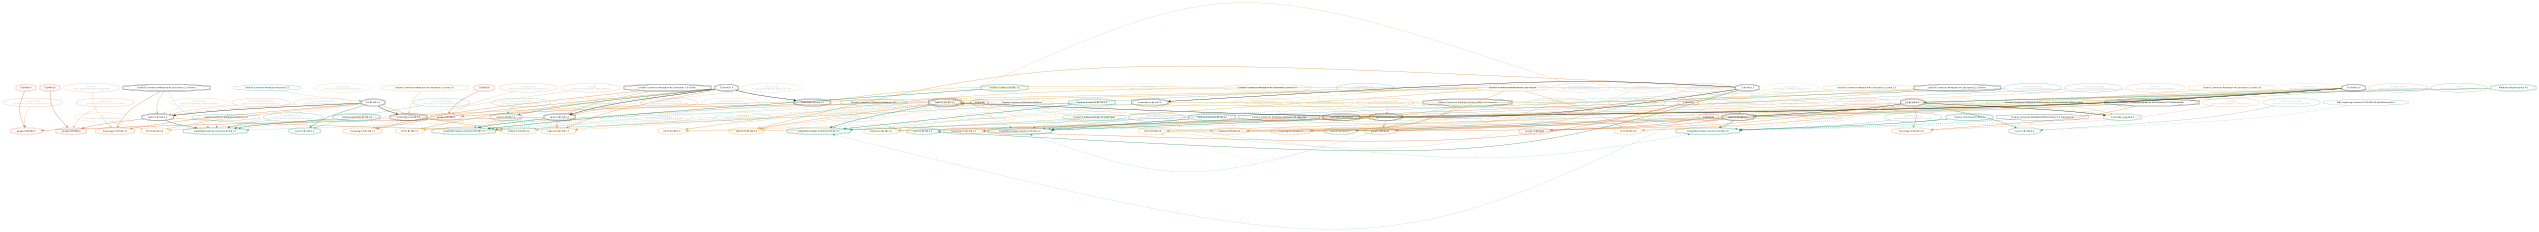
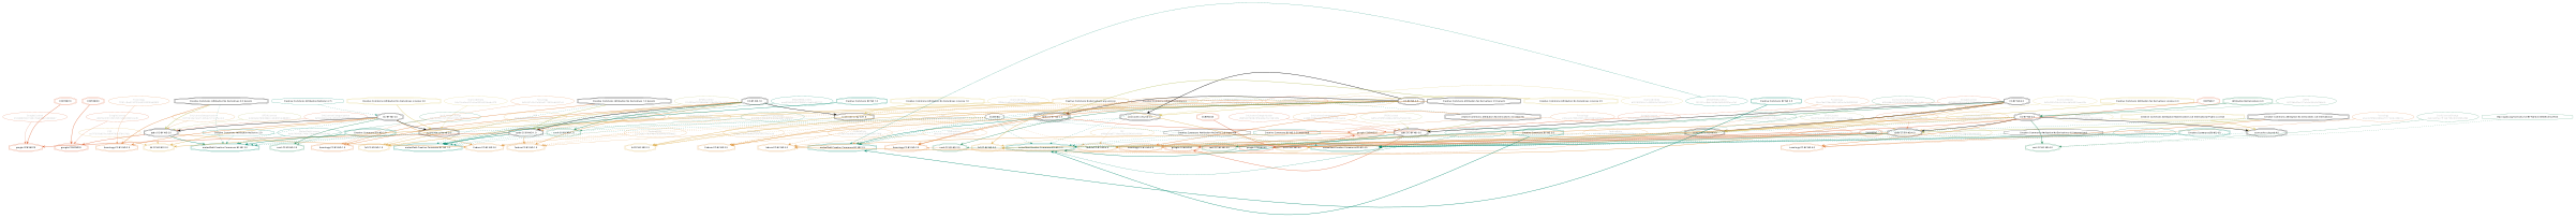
  strict digraph {
    fontname=Roboto
    splines=curved
    node [fontname=Roboto shape=doubleoctagon]
    edge [color="#00876c" fontname=Roboto weight=0.5 arrowhead=vee style=bold]
    n1 [color="#b8bf62" fillcolor="beige;1" fontcolor=gray label="SPDXLicense\n37c209ae707988d3d9118e39c70c1e90" shape=ellipse]
    n2 [label="spdx:CC-BY-ND-1.0"]
    n3 [color="#e06f45" label="google:CCBYND10"]
    n4 [color="#e09d4b" label="Fedora:CC-BY-ND-1.0"]
    n5 [color="#deb256" label="fsf:CC-BY-ND-1.0"]
    n6 [color="#00876c" label="metaeffekt:Creative Commons BY-ND 1.0"]
    n7 [label="CC-BY-ND-1.0"]
    n8 [label="scancode:cc-by-nd-1.0"]
    n9 [color="#e18745" label="fossology:CC-BY-ND-1.0"]
    n10 [color="#379469" label="cavil:CC-BY-ND-1.0"]
    n11 [label="Creative Commons Attribution No Derivatives 1.0 Generic"]
    n12 [color="#b8bf62" fillcolor="beige;1" fontcolor=gray label="SPDXLicense\n6cb02eb6780bf4bbcc4dd097dcd84f81" shape=ellipse]
    n13 [label="spdx:CC-BY-ND-2.0"]
    n14 [color="#e06f45" label="google:CCBYND20"]
    n15 [color="#e09d4b" label="Fedora:CC-BY-ND-2.0"]
    n16 [color="#deb256" label="fsf:CC-BY-ND-2.0"]
    n17 [color="#00876c" label="metaeffekt:Creative Commons BY-ND 2.0"]
    n18 [label="CC-BY-ND-2.0"]
    n19 [label="scancode:cc-by-nd-2.0"]
    n20 [color="#e18745" label="fossology:CC-BY-ND-2.0"]
    n21 [color="#379469" label="cavil:CC-BY-ND-2.0"]
    n22 [label="Creative Commons Attribution No Derivatives 2.0 Generic"]
    n23 [color="#b8bf62" fillcolor="beige;1" fontcolor=gray label="SPDXLicense\n60214fcd62d94a8e71edf6e0dfcf82a2" shape=ellipse]
    n24 [label="spdx:CC-BY-ND-2.5" shape=tripleoctagon]
    n25 [color="#e06f45" label="google:CCBYND25"]
    n26 [color="#e09d4b" label="Fedora:CC-BY-ND-2.5"]
    n27 [color="#deb256" label="fsf:CC-BY-ND-2.5"]
    n28 [color="#00876c" label="metaeffekt:Creative Commons BY-ND 2.5"]
    n29 [label="CC-BY-ND-2.5"]
    n30 [label="scancode:cc-by-nd-2.5"]
    n31 [color="#e18745" label="fossology:CC-BY-ND-2.5"]
    n32 [color="#379469" label="cavil:CC-BY-ND-2.5"]
    n33 [label="Creative Commons Attribution No Derivatives 2.5 Generic"]
    n34 [color="#b8bf62" fillcolor="beige;1" fontcolor=gray label="SPDXLicense\n8a05caf14f87a9dbac8459af7e6421b6" shape=ellipse]
    n35 [label="spdx:CC-BY-ND-3.0"]
    n36 [color="#e06f45" label="google:CCBYND30"]
    n37 [color="#e09d4b" label="Fedora:CC-BY-ND-3.0"]
    n38 [color="#deb256" label="fsf:CC-BY-ND-3.0"]
    n39 [color="#00876c" label="metaeffekt:Creative Commons BY-ND 3.0"]
    n40 [label="CC-BY-ND-3.0"]
    n41 [label="scancode:cc-by-nd-3.0"]
    n42 [color="#e18745" label="fossology:CC-BY-ND-3.0"]
    n43 [color="#379469" label="cavil:CC-BY-ND-3.0"]
    n44 [label="Creative Commons Attribution No Derivatives 3.0 Unported"]
    n45 [color="#b8bf62" fillcolor="beige;1" fontcolor=gray label="SPDXLicense\n03647f4d82d8d49cd2197e48100aed9e" shape=ellipse]
    n46 [label="spdx:CC-BY-ND-4.0"]
    n47 [color="#e06f45" label="google:CCBYND40"]
    n48 [color="#e09d4b" label="Fedora:CC-BY-ND-4.0"]
    n49 [color="#deb256" label="fsf:CC-BY-ND-4.0"]
    n50 [color="#00876c" label="metaeffekt:Creative Commons BY-ND 4.0"]
    n51 [label="CC-BY-ND-4.0"]
-   n52 [label="scancode:cc-by-nd-4.0" color="#379469"]
+   n52 [label="scancode:cc-by-nd-4.0"]
    n53 [color="#e18745" label="fossology:CC-BY-ND-4.0"]
    n54 [color="#379469" label="cavil:CC-BY-ND-4.0"]
    n55 [label="Creative Commons Attribution No Derivatives 4.0 International"]
    n56 [color="#e06f45" fillcolor="beige;1" fontcolor=gray label="GoogleLicense\n3133608093c1540c73ad9dd414300b37" shape=ellipse]
    n57 [color="#e06f45" label=CCBYND10]
    n58 [color="#e06f45" fillcolor="beige;1" fontcolor=gray label="GoogleLicense\nd2b78e919105357b57a00cdf401c3ef8" shape=ellipse]
    n59 [color="#e06f45" label=CCBYND20]
    n60 [color="#e06f45" fillcolor="beige;1" fontcolor=gray label="GoogleLicense\nd8f15031782c8ebfd3210a1d6bd3aeca" shape=ellipse]
    n61 [color="#e06f45" label=CCBYND25]
    n62 [color="#e06f45" fillcolor="beige;1" fontcolor=gray label="GoogleLicense\n09b3cf25b72780bd84143398334e665c" shape=ellipse]
    n63 [color="#e06f45" label=CCBYND37]
    n64 [color="#e06f45" fillcolor="beige;1" fontcolor=gray label="GoogleLicense\n440a7f38cc3fee1d43fc5be29d7e0404" shape=ellipse]
    n65 [color="#e06f45" label=CCBYND40]
    n66 [color="#e09d4b" fillcolor="beige;1" fontcolor=gray label="FedoraEntry\na7dab576c16dd82f73fe700c7ffa7e28" shape=ellipse]
    n67 [color="#e09d4b" label="Creative Commons Attribution-NoDerivs" shape=octagon]
    n68 [label="CC-BY-ND" shape=octagon]
    n69 [color="#e09d4b" fillcolor="beige;1" fontcolor=gray label="FedoraEntry\n7237efd7c78d74dd78da4f9a95f3ab32" shape=ellipse]
    n70 [color="#e09d4b" fillcolor="beige;1" fontcolor=gray label="FedoraEntry\n615dac6addda01c86d7d59e7a851541d" shape=ellipse]
    n71 [color="#e09d4b" fillcolor="beige;1" fontcolor=gray label="FedoraEntry\n69622d7eaca52dd9abc4054a09c63448" shape=ellipse]
    n72 [color="#e09d4b" fillcolor="beige;1" fontcolor=gray label="FedoraEntry\ne184d93d72aa96beb739e083c7d75dee" shape=ellipse]
    n73 [color="#deb256" fillcolor="beige;1" fontcolor=gray label="FSF\n573b8e8fe645981b20310bc90b446d2e" shape=ellipse]
    n74 [color="#deb256" label="Creative Commons Noderivatives, any version"]
    n75 [color="#deb256" fillcolor="beige;1" fontcolor=gray label="FSF\naa7f7355eb07acfa89878cb57dfa7d2c" shape=ellipse]
    n76 [color="#deb256" fillcolor="beige;1" fontcolor=gray label="FSF\n2098499d4e12ed6b15c59b21dd7382d4" shape=ellipse]
    n77 [color="#deb256" fillcolor="beige;1" fontcolor=gray label="FSF\ne40baa0a87719eee9a632540d1c406e7" shape=ellipse]
    n78 [color="#deb256" fillcolor="beige;1" fontcolor=gray label="FSF\n247b98392cad983f8c73d9703d663552" shape=ellipse]
    n79 [color="#dac767" fillcolor="beige;1" fontcolor=gray label="ScancodeData\nf5f9de5ce8ece7a9ce8e07f7a0356950" shape=ellipse]
    n80 [color="#dac767" label="Creative Commons Attribution No Derivatives License 1.0"]
    n81 [color="#dac767" fillcolor="beige;1" fontcolor=gray label="ScancodeData\n04e12ea2ea021a0ee5f32d533eede279" shape=ellipse]
    n82 [color="#dac767" label="Creative Commons Attribution No Derivatives License 2.0"]
    n83 [color="#dac767" fillcolor="beige;1" fontcolor=gray label="ScancodeData\nd20185f265c1c483863c1f65cb2f7771" shape=ellipse]
    n84 [color="#dac767" label="Creative Commons Attribution No Derivatives License 2.5"]
    n85 [color="#dac767" fillcolor="beige;1" fontcolor=gray label="ScancodeData\n9b26435341dc8c166c6d56897aaaa28c" shape=ellipse]
    n86 [color="#dac767" label="Creative Commons Attribution No Derivatives License 3.0"]
    n87 [color="#dac767" fillcolor="beige;1" fontcolor=gray label="ScancodeData\nff70af0d705f134bd142619b622e034f" shape=ellipse]
    n88 [color="#dac767" label="Creative Commons Attribution-NoDerivatives 4.0 International Public License"]
    n89 [color="#e18745" fillcolor="beige;1" fontcolor=gray label="Fossology\n9b26347cf5d1e565a0175855cd6997c8" shape=ellipse]
    n90 [color="#e18745" fillcolor="beige;1" fontcolor=gray label="Fossology\n7f181cfba41907336699350f84a0985f" shape=ellipse]
    n91 [color="#e18745" fillcolor="beige;1" fontcolor=gray label="Fossology\n05ea7ba078be48461d34e3e044098962" shape=ellipse]
    n92 [color="#e18745" fillcolor="beige;1" fontcolor=gray label="Fossology\n6c26eacb7539a5921e9747c3d9a465e7" shape=ellipse]
    n93 [color="#e18745" fillcolor="beige;1" fontcolor=gray label="Fossology\na6ce2cf9fd6028b6ef11714cde20b31e" shape=ellipse]
    n94 [color="#379469" fillcolor="beige;1" fontcolor=gray label="OKFN\n06ff74db40ae371a6de48cbfaf2db6fc" shape=ellipse]
    n95 [color="#379469" label="Attribution-NoDerivatives 4.0"]
    n96 [color="#e06f45" fillcolor="beige;1" fontcolor=gray label="OrtLicenseCategorization\n6545010af5cae226f95a69e2cb67ed9f" shape=ellipse]
    n97 [color="#e06f45" fillcolor="beige;1" fontcolor=gray label="OrtLicenseCategorization\ndaf365030ae1de850d2fab6785d0cb2d" shape=ellipse]
    n98 [color="#e06f45" fillcolor="beige;1" fontcolor=gray label="OrtLicenseCategorization\na789e4c5208cf1cab983498d80ea65cf" shape=ellipse]
    n99 [color="#e06f45" fillcolor="beige;1" fontcolor=gray label="OrtLicenseCategorization\nefb85301fb03b18fba88ecfac13d945a" shape=ellipse]
    n100 [color="#e06f45" fillcolor="beige;1" fontcolor=gray label="OrtLicenseCategorization\n3ba4e3ead12fe2a0ab2b64fb20084755" shape=ellipse]
    n101 [color="#e09d4b" fillcolor="beige;1" fontcolor=gray label="OrtLicenseCategorization\n3e9e3e76f6e4d04c8cb23ecd2acb59f9" shape=ellipse]
    n102 [color="#e09d4b" fillcolor="beige;1" fontcolor=gray label="OrtLicenseCategorization\n82f71d34a7a2a71405da7c19cafea1c6" shape=ellipse]
    n103 [color="#e09d4b" fillcolor="beige;1" fontcolor=gray label="OrtLicenseCategorization\n78a51e4b9a77d198f42d42dbca45b628" shape=ellipse]
    n104 [color="#e09d4b" fillcolor="beige;1" fontcolor=gray label="OrtLicenseCategorization\nad460c829be4b032a1dae51a1bcaac4e" shape=ellipse]
    n105 [color="#e09d4b" fillcolor="beige;1" fontcolor=gray label="OrtLicenseCategorization\nf713885b747919ab3dab39d584425fce" shape=ellipse]
    n106 [color="#379469" fillcolor="beige;1" fontcolor=gray label="CavilLicenseChange\n83eb0b2e202ebf7c097844dd516d6b97" shape=ellipse]
    n107 [color="#379469" fillcolor="beige;1" fontcolor=gray label="CavilLicenseChange\nb4b13cfbfc7e7776ea1fafbc489923c0" shape=ellipse]
    n108 [color="#379469" fillcolor="beige;1" fontcolor=gray label="CavilLicenseChange\nb0fa5dda327b2f00ef4d096dadbc5c48" shape=ellipse]
    n109 [color="#379469" fillcolor="beige;1" fontcolor=gray label="CavilLicenseChange\n083f8a762f3920ef26011320407eaa7d" shape=ellipse]
    n110 [color="#379469" fillcolor="beige;1" fontcolor=gray label="CavilLicenseChange\n4a47ed2fae7f11bd79f6c8023fd5d5b3" shape=ellipse]
    n111 [color="#379469" label="http://spdx.org/licenses/CC-BY-ND-4.0.html#licenseText" shape=octagon]
    n112 [color="#00876c" fillcolor="beige;1" fontcolor=gray label="MetaeffektLicense\n26fa4e88698d44e6fae08a213a7073c0" shape=ellipse]
    n113 [color="#00876c" label="Creative Commons BY-ND 4.0"]
    n114 [label="Creative Commons Attribution-NoDerivatives 4.0 International" shape=octagon]
    n115 [color="#00876c" fillcolor="beige;1" fontcolor=gray label="MetaeffektLicense\ndf4f9de01576fa63c48932b55ce6f6e1" shape=ellipse]
    n116 [color="#00876c" label="Creative Commons BY-ND 3.0"]
    n117 [label="Creative Commons Attribution-NoDerivs 3.0 Unported" shape=octagon]
    n118 [color="#00876c" label="Creative Commons BY-ND 3.0 (unported)" shape=octagon]
    n119 [color="#00876c" fillcolor="beige;1" fontcolor=gray label="MetaeffektLicense\nf51921cc8b6c3d96b268fd205faca7a9" shape=ellipse]
    n120 [color="#00876c" label="Creative Commons BY-ND 2.5"]
    n121 [color="#00876c" label="Creative Commons Attribution-NoDerivs 2.5" shape=octagon]
    n122 [color="#00876c" fillcolor="beige;1" fontcolor=gray label="MetaeffektLicense\n4c6b7484282743d57b6b98926cc0e462" shape=ellipse]
    n123 [color="#00876c" label="Creative Commons BY-ND 2.0"]
    n124 [color="#00876c" label="Creative Commons Attribution-NoDerivs 2.0" shape=octagon]
    n125 [color="#00876c" fillcolor="beige;1" fontcolor=gray label="MetaeffektLicense\naaa81669fa23d7f88f61c3ad0cd27717" shape=ellipse]
    n126 [color="#00876c" label="Creative Commons BY-ND 1.0"]
-   n127 [color="#00876c" label="Creative Commons Attribution-NoDerivs 1.0" shape=octagon]
    n1 -> n2 [color="#b8bf62" arrowhead="" style=""]
    n2 -> n3 [color="#e06f45" weight=0.7]
    n2 -> n4 [color="#e09d4b" weight=0.7]
    n2 -> n5 [color="#deb256" style=dashed]
    n2 -> n6 [weight=0.7]
    n7 -> n2 [weight=0.7 color=""]
    n7 -> n4 [color="#e09d4b" weight=0.7]
    n7 -> n5 [color="#deb256" weight=0.7]
    n7 -> n6 [style=dashed]
    n7 -> n8 [weight=0.7 color=""]
    n7 -> n9 [color="#e18745" weight=0.7]
    n7 -> n10 [color="#379469" weight=0.7]
    n8 -> n6 [style=dashed]
    n11 -> n2 [color="#b8bf62" weight=0.7]
    n11 -> n6 [style=dashed]
    n11 -> n9 [color="#e18745" weight=0.7]
    n12 -> n13 [color="#b8bf62" arrowhead="" style=""]
    n13 -> n14 [color="#e06f45" weight=0.7]
    n13 -> n15 [color="#e09d4b" weight=0.7]
    n13 -> n16 [color="#deb256" style=dashed]
    n13 -> n17 [weight=0.7]
    n18 -> n13 [weight=0.7 color=""]
    n18 -> n15 [color="#e09d4b" weight=0.7]
    n18 -> n16 [color="#deb256" weight=0.7]
    n18 -> n17 [style=dashed]
    n18 -> n19 [weight=0.7 color=""]
    n18 -> n20 [color="#e18745" weight=0.7]
    n18 -> n21 [color="#379469" weight=0.7]
    n19 -> n17 [style=dashed]
    n22 -> n13 [color="#b8bf62" weight=0.7]
    n22 -> n17 [style=dashed]
    n22 -> n20 [color="#e18745" weight=0.7]
    n23 -> n24 [color="#b8bf62" arrowhead="" style=""]
    n24 -> n25 [color="#e06f45" weight=0.7]
    n24 -> n26 [color="#e09d4b" weight=0.7]
    n24 -> n27 [color="#deb256" style=dashed]
    n24 -> n28 [weight=0.7]
    n29 -> n24 [weight=0.7 color=""]
    n29 -> n26 [color="#e09d4b" weight=0.7]
    n29 -> n27 [color="#deb256" weight=0.7]
    n29 -> n28 [style=dashed]
    n29 -> n30 [weight=0.7 color=""]
    n29 -> n31 [color="#e18745" weight=0.7]
    n29 -> n32 [color="#379469" weight=0.7]
    n30 -> n28 [style=dashed]
    n33 -> n24 [color="#b8bf62" weight=0.7]
    n33 -> n28 [style=dashed]
    n33 -> n31 [color="#e18745" weight=0.7]
    n34 -> n35 [color="#b8bf62" arrowhead="" style=""]
    n35 -> n36 [color="#e06f45" weight=0.7]
    n35 -> n37 [color="#e09d4b" weight=0.7]
    n35 -> n38 [color="#deb256" style=dashed]
    n35 -> n39 [weight=0.7]
    n40 -> n35 [weight=0.7 color=""]
    n40 -> n37 [color="#e09d4b" weight=0.7]
    n40 -> n38 [color="#deb256" weight=0.7]
    n40 -> n39 [style=dashed]
    n40 -> n41 [weight=0.7 color=""]
    n40 -> n42 [color="#e18745" weight=0.7]
    n40 -> n43 [color="#379469" weight=0.7]
    n41 -> n39 [style=dashed]
    n44 -> n35 [color="#b8bf62" weight=0.7]
    n44 -> n39 [style=dashed]
    n44 -> n42 [color="#e18745" weight=0.7]
    n45 -> n46 [color="#b8bf62" arrowhead="" style=""]
    n46 -> n47 [color="#e06f45" weight=0.7]
    n46 -> n48 [color="#e09d4b" weight=0.7]
    n46 -> n49 [color="#deb256" style=dashed]
    n46 -> n50 [weight=0.7]
    n51 -> n46 [weight=0.7 color=""]
    n51 -> n48 [color="#e09d4b" weight=0.7]
    n51 -> n49 [color="#deb256" weight=0.7]
    n51 -> n50 [style=dashed]
    n51 -> n52 [weight=0.7 color=""]
    n51 -> n53 [color="#e18745" weight=0.7]
    n51 -> n54 [color="#379469" weight=0.7]
    n52 -> n50 [style=dashed]
    n55 -> n46 [color="#b8bf62" weight=0.7]
    n55 -> n50 [style=dashed]
    n55 -> n53 [color="#e18745" weight=0.7]
    n56 -> n3 [color="#e06f45" arrowhead="" style=""]
    n57 -> n3 [color="#e06f45" weight=0.7]
    n58 -> n14 [color="#e06f45" arrowhead="" style=""]
    n59 -> n14 [color="#e06f45" weight=0.7]
    n60 -> n25 [color="#e06f45" arrowhead="" style=""]
    n61 -> n25 [color="#e06f45" weight=0.7]
    n62 -> n36 [color="#e06f45" arrowhead="" style=""]
    n63 -> n36 [color="#e06f45" weight=0.7]
    n64 -> n47 [color="#e06f45" arrowhead="" style=""]
    n65 -> n47 [color="#e06f45" weight=0.7]
    n66 -> n4 [color="#e09d4b" arrowhead="" style=""]
    n67 -> n4 [color="#e09d4b" style=dashed]
    n67 -> n15 [color="#e09d4b" style=dashed]
    n67 -> n26 [color="#e09d4b" style=dashed]
    n67 -> n37 [color="#e09d4b" style=dashed]
    n67 -> n48 [color="#e09d4b" style=dashed]
    n68 -> n4 [color="#e09d4b" style=dashed]
    n68 -> n6 [style=dashed]
    n68 -> n15 [color="#e09d4b" style=dashed]
    n68 -> n17 [style=dashed]
    n68 -> n26 [color="#e09d4b" style=dashed]
    n68 -> n28 [color="#e18745" style=dashed]
    n68 -> n37 [color="#e09d4b" style=dashed]
    n68 -> n39 [style=dashed]
    n68 -> n48 [color="#e09d4b" style=dashed]
    n68 -> n50 [style=dashed]
    n69 -> n15 [color="#e09d4b" arrowhead="" style=""]
    n70 -> n26 [color="#e09d4b" arrowhead="" style=""]
    n71 -> n37 [color="#e09d4b" arrowhead="" style=""]
    n72 -> n48 [color="#e09d4b" arrowhead="" style=""]
    n73 -> n5 [color="#deb256" arrowhead="" style=""]
    n74 -> n5 [color="#deb256" weight=0.7]
    n74 -> n16 [color="#deb256" weight=0.7]
    n74 -> n27 [color="#deb256" weight=0.7]
    n74 -> n38 [color="#deb256" weight=0.7]
    n74 -> n49 [color="#deb256" weight=0.7]
    n75 -> n16 [color="#deb256" arrowhead="" style=""]
    n76 -> n27 [color="#deb256" arrowhead="" style=""]
    n77 -> n38 [color="#deb256" arrowhead="" style=""]
    n78 -> n49 [color="#deb256" arrowhead="" style=""]
    n79 -> n8 [color="#dac767" arrowhead="" style=""]
    n80 -> n8 [color="#dac767" weight=0.7]
    n81 -> n19 [color="#dac767" arrowhead="" style=""]
    n82 -> n19 [color="#dac767" weight=0.7]
    n83 -> n30 [color="#dac767" arrowhead="" style=""]
    n84 -> n30 [color="#dac767" weight=0.7]
    n85 -> n41 [color="#dac767" arrowhead="" style=""]
    n86 -> n41 [color="#dac767" weight=0.7]
    n87 -> n52 [color="#dac767" arrowhead="" style=""]
    n88 -> n52 [color="#dac767" weight=0.7]
    n89 -> n9 [color="#e18745" arrowhead="" style=""]
    n90 -> n20 [color="#e18745" arrowhead="" style=""]
    n91 -> n31 [color="#e18745" arrowhead="" style=""]
    n92 -> n42 [color="#e18745" arrowhead="" style=""]
    n93 -> n53 [color="#e18745" arrowhead="" style=""]
    n94 -> n51 [color="#379469" arrowhead="" style=""]
    n95 -> n51 [color="#379469" weight=0.7]
    n96 -> n2 [color="#e06f45" arrowhead="" style=""]
    n97 -> n13 [color="#e06f45" arrowhead="" style=""]
    n98 -> n24 [color="#e06f45" arrowhead="" style=""]
    n99 -> n35 [color="#e06f45" arrowhead="" style=""]
    n100 -> n46 [color="#e06f45" arrowhead="" style=""]
    n101 -> n2 [color="#e09d4b" arrowhead="" style=""]
    n102 -> n13 [color="#e09d4b" arrowhead="" style=""]
    n103 -> n24 [color="#e09d4b" arrowhead="" style=""]
    n104 -> n35 [color="#e09d4b" arrowhead="" style=""]
    n105 -> n46 [color="#e09d4b" arrowhead="" style=""]
    n106 -> n10 [color="#379469" arrowhead="" style=""]
    n107 -> n21 [color="#379469" arrowhead="" style=""]
    n108 -> n32 [color="#379469" arrowhead="" style=""]
    n109 -> n43 [color="#379469" arrowhead="" style=""]
    n110 -> n54 [color="#379469" arrowhead="" style=""]
    n111 -> n54 [color="#379469" style=dashed]
    n112 -> n50 [arrowhead="" style=""]
    n113 -> n50 [weight=0.7]
    n114 -> n50 [style=dashed]
    n115 -> n39 [arrowhead="" style=""]
    n116 -> n39 [weight=0.7]
    n117 -> n39 [style=dashed]
    n118 -> n39 [style=dashed]
    n119 -> n28 [arrowhead="" style=""]
    n120 -> n28 [weight=0.7]
    n121 -> n18 [style=dashed]
    n122 -> n17 [arrowhead="" style=""]
    n123 -> n17 [weight=0.7]
    n124 -> n17 [style=dashed]
    n125 -> n6 [arrowhead="" style=""]
    n126 -> n6 [weight=0.7]
-   n127 -> n6 [style=dashed]
  }
